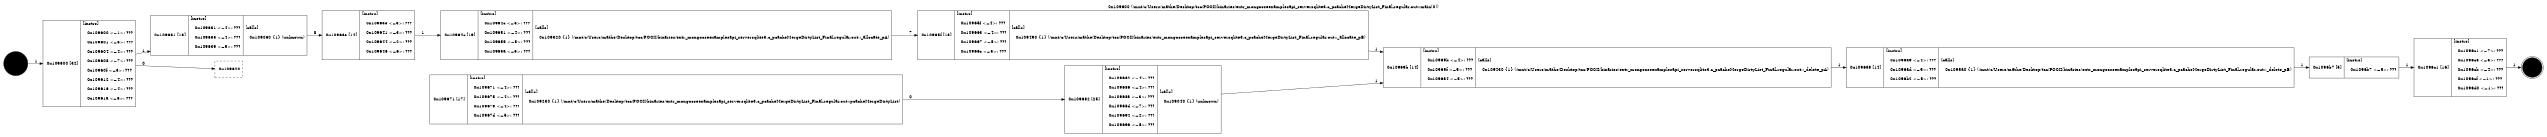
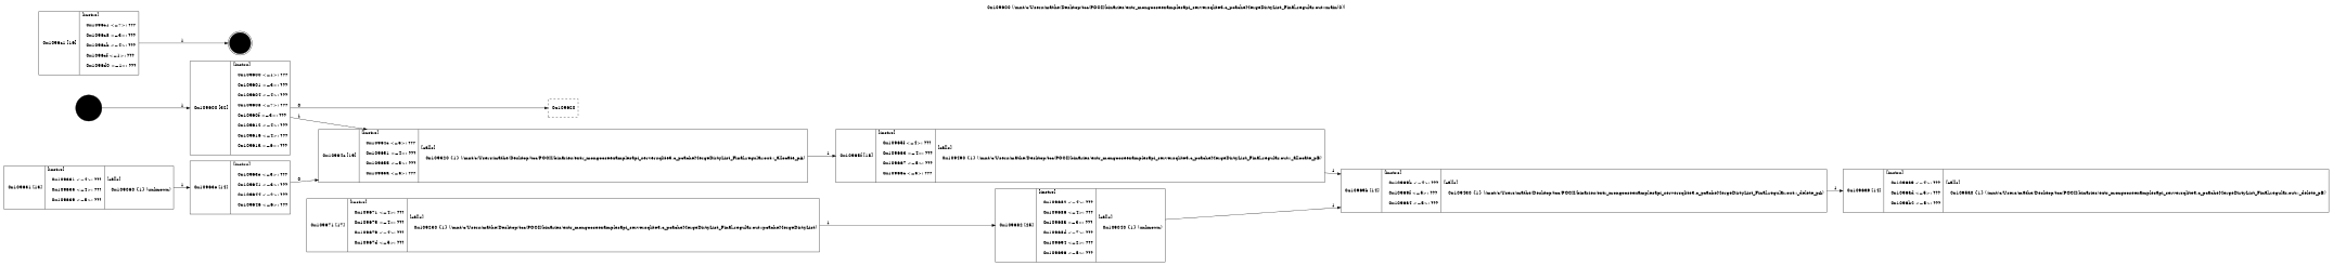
  digraph {
    label="0x109600 (/mnt/c/Users/mathe/Desktop/tcc/POCII/binaries/extr_mongooseexamplesapi_serversqlite3.c_pcacheMergeDirtyList_Final-regular.out::main(0))"
    labelloc=t
    rankdir=LR
    node [shape=record]
    Entry [fillcolor=black height=0.3 shape=circle style=filled width=0.3]
    n2 [label="{\n     0x109600 [32]\l\n     | [instrs]\l\n     &nbsp;&nbsp;0x109600 \<+1\>: ???\l\n     &nbsp;&nbsp;0x109601 \<+3\>: ???\l\n     &nbsp;&nbsp;0x109604 \<+4\>: ???\l\n     &nbsp;&nbsp;0x109608 \<+7\>: ???\l\n     &nbsp;&nbsp;0x10960f \<+3\>: ???\l\n     &nbsp;&nbsp;0x109612 \<+4\>: ???\l\n     &nbsp;&nbsp;0x109616 \<+4\>: ???\l\n     &nbsp;&nbsp;0x10961a \<+6\>: ???\l\n  }"]
    n3 [label="{\n     0x109631 [13]\l\n     | [instrs]\l\n     &nbsp;&nbsp;0x109631 \<+4\>: ???\l\n     &nbsp;&nbsp;0x109635 \<+4\>: ???\l\n     &nbsp;&nbsp;0x109639 \<+5\>: ???\l\n     | [calls]\l\n     &nbsp;&nbsp;0x109060 \{1\} (unknown)\l\n  }"]
    n4 [label="{\n     0x109620\l\n  }" style=dashed]
    n5 [label="{\n     0x10963e [14]\l\n     | [instrs]\l\n     &nbsp;&nbsp;0x10963e \<+3\>: ???\l\n     &nbsp;&nbsp;0x109641 \<+3\>: ???\l\n     &nbsp;&nbsp;0x109644 \<+2\>: ???\l\n     &nbsp;&nbsp;0x109646 \<+6\>: ???\l\n  }"]
    n6 [label="{\n     0x10964c [19]\l\n     | [instrs]\l\n     &nbsp;&nbsp;0x10964c \<+5\>: ???\l\n     &nbsp;&nbsp;0x109651 \<+4\>: ???\l\n     &nbsp;&nbsp;0x109655 \<+5\>: ???\l\n     &nbsp;&nbsp;0x10965a \<+5\>: ???\l\n     | [calls]\l\n     &nbsp;&nbsp;0x109320 \{1\} (/mnt/c/Users/mathe/Desktop/tcc/POCII/binaries/extr_mongooseexamplesapi_serversqlite3.c_pcacheMergeDirtyList_Final-regular.out::_allocate_pA)\l\n  }"]
    n7 [label="{\n     0x10965f [18]\l\n     | [instrs]\l\n     &nbsp;&nbsp;0x10965f \<+4\>: ???\l\n     &nbsp;&nbsp;0x109663 \<+4\>: ???\l\n     &nbsp;&nbsp;0x109667 \<+5\>: ???\l\n     &nbsp;&nbsp;0x10966c \<+5\>: ???\l\n     | [calls]\l\n     &nbsp;&nbsp;0x109490 \{1\} (/mnt/c/Users/mathe/Desktop/tcc/POCII/binaries/extr_mongooseexamplesapi_serversqlite3.c_pcacheMergeDirtyList_Final-regular.out::_allocate_pB)\l\n  }"]
    n8 [label="{\n     0x10969b [14]\l\n     | [instrs]\l\n     &nbsp;&nbsp;0x10969b \<+4\>: ???\l\n     &nbsp;&nbsp;0x10969f \<+5\>: ???\l\n     &nbsp;&nbsp;0x1096a4 \<+5\>: ???\l\n     | [calls]\l\n     &nbsp;&nbsp;0x109430 \{1\} (/mnt/c/Users/mathe/Desktop/tcc/POCII/binaries/extr_mongooseexamplesapi_serversqlite3.c_pcacheMergeDirtyList_Final-regular.out::_delete_pA)\l\n  }"]
    Exit [fillcolor=black height=0.3 peripheries=2 shape=circle style=filled width=0.3]
    n10 [label="{\n     0x109671 [17]\l\n     | [instrs]\l\n     &nbsp;&nbsp;0x109671 \<+4\>: ???\l\n     &nbsp;&nbsp;0x109675 \<+4\>: ???\l\n     &nbsp;&nbsp;0x109679 \<+4\>: ???\l\n     &nbsp;&nbsp;0x10967d \<+5\>: ???\l\n     | [calls]\l\n     &nbsp;&nbsp;0x109230 \{1\} (/mnt/c/Users/mathe/Desktop/tcc/POCII/binaries/extr_mongooseexamplesapi_serversqlite3.c_pcacheMergeDirtyList_Final-regular.out::pcacheMergeDirtyList)\l\n  }"]
    n11 [label="{\n     0x109682 [25]\l\n     | [instrs]\l\n     &nbsp;&nbsp;0x109682 \<+4\>: ???\l\n     &nbsp;&nbsp;0x109686 \<+4\>: ???\l\n     &nbsp;&nbsp;0x10968a \<+3\>: ???\l\n     &nbsp;&nbsp;0x10968d \<+7\>: ???\l\n     &nbsp;&nbsp;0x109694 \<+2\>: ???\l\n     &nbsp;&nbsp;0x109696 \<+5\>: ???\l\n     | [calls]\l\n     &nbsp;&nbsp;0x109040 \{1\} (unknown)\l\n  }"]
    n12 [label="{\n     0x1096a9 [14]\l\n     | [instrs]\l\n     &nbsp;&nbsp;0x1096a9 \<+4\>: ???\l\n     &nbsp;&nbsp;0x1096ad \<+5\>: ???\l\n     &nbsp;&nbsp;0x1096b2 \<+5\>: ???\l\n     | [calls]\l\n     &nbsp;&nbsp;0x1095a0 \{1\} (/mnt/c/Users/mathe/Desktop/tcc/POCII/binaries/extr_mongooseexamplesapi_serversqlite3.c_pcacheMergeDirtyList_Final-regular.out::_delete_pB)\l\n  }"]
-   n13 [label="{\n     0x1096b7 [5]\l\n     | [instrs]\l\n     &nbsp;&nbsp;0x1096b7 \<+5\>: ???\l\n  }"]
    n14 [label="{\n     0x1096c1 [16]\l\n     | [instrs]\l\n     &nbsp;&nbsp;0x1096c1 \<+7\>: ???\l\n     &nbsp;&nbsp;0x1096c8 \<+3\>: ???\l\n     &nbsp;&nbsp;0x1096cb \<+4\>: ???\l\n     &nbsp;&nbsp;0x1096cf \<+1\>: ???\l\n     &nbsp;&nbsp;0x1096d0 \<+1\>: ???\l\n  }"]
    Entry -> n2 [label=" 1"]
-   n2 -> n3 [label=" 1"]
+   n2 -> n6 [label=" 1"]
    n2 -> n4 [label=" 0"]
-   n3 -> n5 [label=" 8"]
-   n5 -> n6 [label=" 1"]
-   n6 -> n7 [label=" 7"]
+   n3 -> n5 [label=" 1"]
+   n5 -> n6 [label=" 0"]
+   n6 -> n7 [label=" 1"]
    n7 -> n8 [label=" 1"]
    n8 -> n12 [label=" 1"]
-   n10 -> n11 [label=" 0"]
+   n10 -> n11 [label=" 1"]
    n11 -> n8 [label=" 1"]
-   n12 -> n13 [label=" 1"]
-   n13 -> n14 [label=" 1"]
    n14 -> Exit [label=" 1"]
  }
